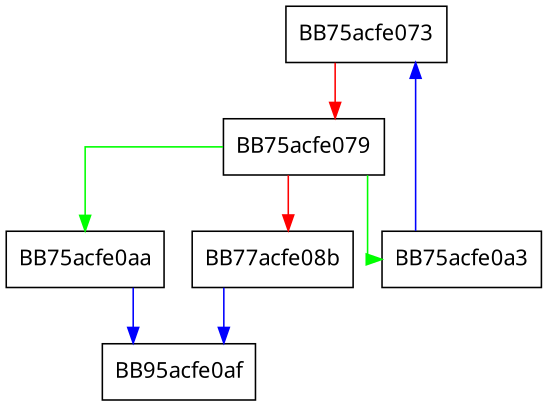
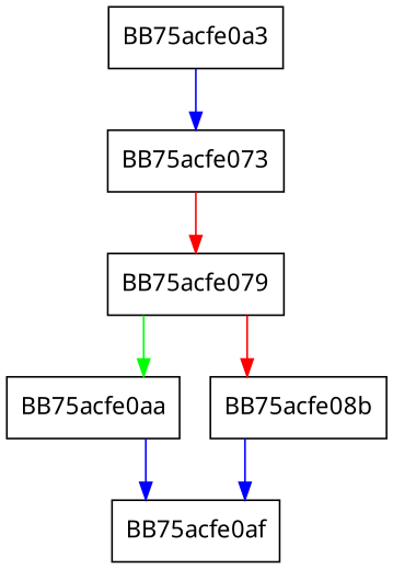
  digraph {
    fontname="Noto Sans"
    splines=ortho
    node [fontname="Noto Sans" shape=box]
    edge [color=blue fontname="Noto Sans"]
    BB75acfe073
    BB75acfe079
    BB75acfe0aa
-   BB75acfe0af [label=BB95acfe0af]
+   BB75acfe0af
    n5 [label=BB75acfe0a3]
-   BB75acfe08b [label=BB77acfe08b]
+   BB75acfe08b
    BB75acfe073 -> BB75acfe079 [color=red]
    BB75acfe079 -> BB75acfe0aa [color=green]
-   BB75acfe079 -> n5 [color=green]
    BB75acfe079 -> BB75acfe08b [color=red]
    BB75acfe0aa -> BB75acfe0af
    n5 -> BB75acfe073
    BB75acfe08b -> BB75acfe0af
  }
